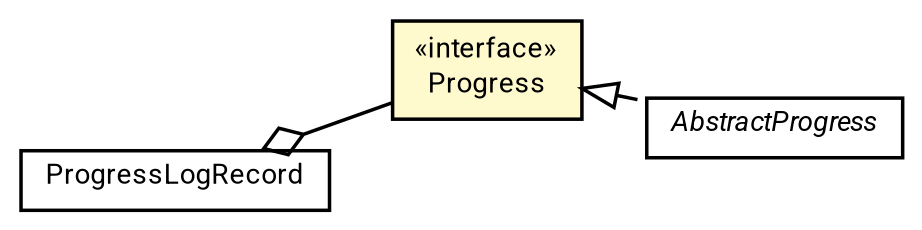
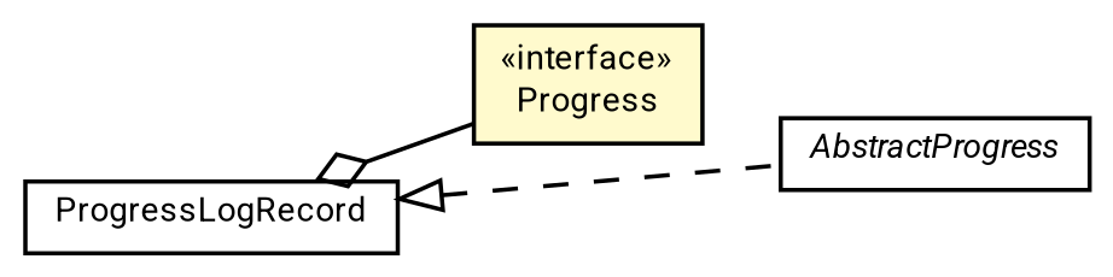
  digraph {
    nodesep=0.15
    rankdir=LR
    ranksep=0.25
    node [fontcolor=black fontname=Roboto fontsize=8 margin=0 shape=plaintext]
    edge [color=black dir=back fontname=Roboto fontsize=7 labelfontname=Roboto labelfontsize=7]
    n1 [height=0 label=<<table title="de.lmu.ifi.dbs.elki.logging.progress.Progress" border="0" cellborder="1" cellspacing="0" cellpadding="2" bgcolor="lemonChiffon" href="Progress.html" target="_parent"> 		<tr><td><table border="0" cellspacing="0" cellpadding="1"> 		<tr><td align="center" balign="center"> &#171;interface&#187; </td></tr> 		<tr><td align="center" balign="center"> <font face="Roboto">Progress</font> </td></tr> 		</table></td></tr> 		</table>> width=0]
    n2 [height=0 label=<<table title="de.lmu.ifi.dbs.elki.logging.progress.AbstractProgress" border="0" cellborder="1" cellspacing="0" cellpadding="2" href="AbstractProgress.html" target="_parent"> 		<tr><td><table border="0" cellspacing="0" cellpadding="1"> 		<tr><td align="center" balign="center"> <font face="Roboto"><i>AbstractProgress</i></font> </td></tr> 		</table></td></tr> 		</table>> width=0]
    n3 [height=0 label=<<table title="de.lmu.ifi.dbs.elki.logging.progress.ProgressLogRecord" border="0" cellborder="1" cellspacing="0" cellpadding="2" href="ProgressLogRecord.html" target="_parent"> 		<tr><td><table border="0" cellspacing="0" cellpadding="1"> 		<tr><td align="center" balign="center"> <font face="Roboto">ProgressLogRecord</font> </td></tr> 		</table></td></tr> 		</table>> width=0]
-   n1 -> n2 [arrowtail=empty style=dashed weight=9]
+   n3 -> n2 [arrowtail=empty style=dashed weight=9]
    n3 -> n1 [arrowhead=none arrowtail=ediamond weight=4]
  }
